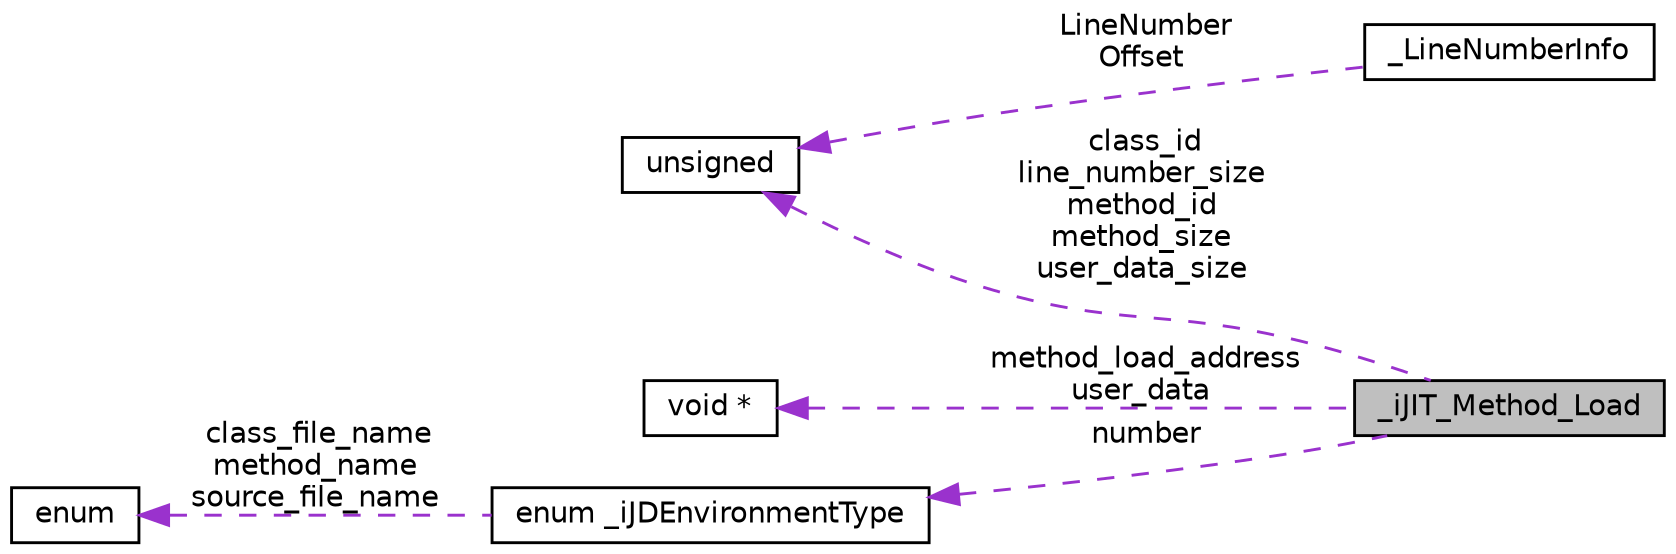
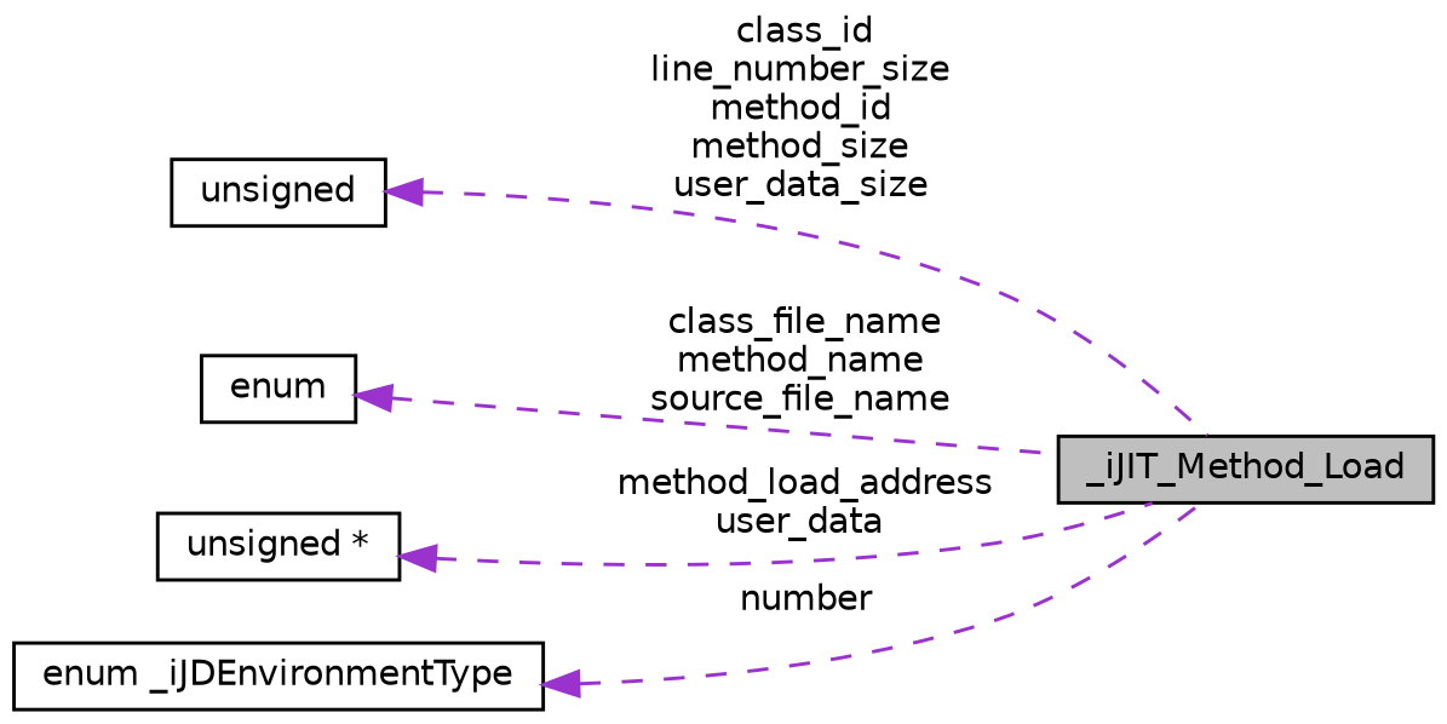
  digraph {
    rankdir=LR
    node [color=black fontname=Helvetica fontsize=10 shape=box]
    edge [color=darkorchid3 dir=back fontname=Helvetica fontsize=10 labelfontname=Helvetica labelfontsize=10 style=dashed]
    n1 [fillcolor=grey75 fontcolor=black height=0.2 label=_iJIT_Method_Load style=filled width=0.4]
    n2 [height=0.2 label=unsigned width=0.4]
-   n3 [height=0.2 label=_LineNumberInfo width=0.4]
    n4 [height=0.2 label=enum width=0.4]
-   n5 [height=0.2 label="void *" width=0.4]
+   n5 [height=0.2 label="unsigned *" width=0.4]
    n6 [height=0.2 label="enum _iJDEnvironmentType" width=0.4]
    n2 -> n1 [label=" class_id\nline_number_size\nmethod_id\nmethod_size\nuser_data_size"]
-   n2 -> n3 [label=" LineNumber\nOffset"]
-   n4 -> n6 [label=" class_file_name\nmethod_name\nsource_file_name"]
+   n4 -> n1 [label=" class_file_name\nmethod_name\nsource_file_name"]
    n5 -> n1 [label=" method_load_address\nuser_data"]
    n6 -> n1 [label=" number"]
  }
